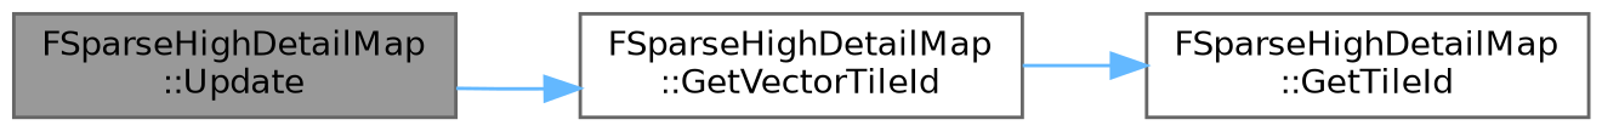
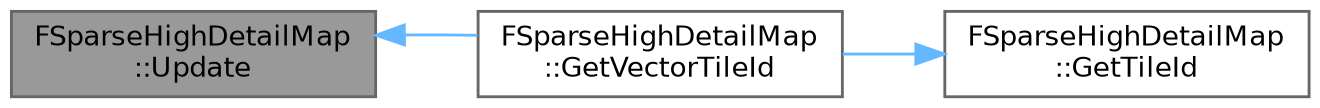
  digraph {
    rankdir=LR
    node [color=grey40 fillcolor=white fontname=Helvetica fontsize=10 shape=box style=filled]
    edge [color=steelblue1 fontname=Helvetica fontsize=10 labelfontname=Helvetica labelfontsize=10 style=solid]
    n1 [color=gray40 fillcolor=grey60 fontcolor=black height=0.2 label="FSparseHighDetailMap\l::Update" width=0.4]
    n2 [height=0.2 label="FSparseHighDetailMap\l::GetVectorTileId" width=0.4]
    n3 [height=0.2 label="FSparseHighDetailMap\l::GetTileId" width=0.4]
-   n1 -> n2
+   n2 -> n1
    n2 -> n3
  }
